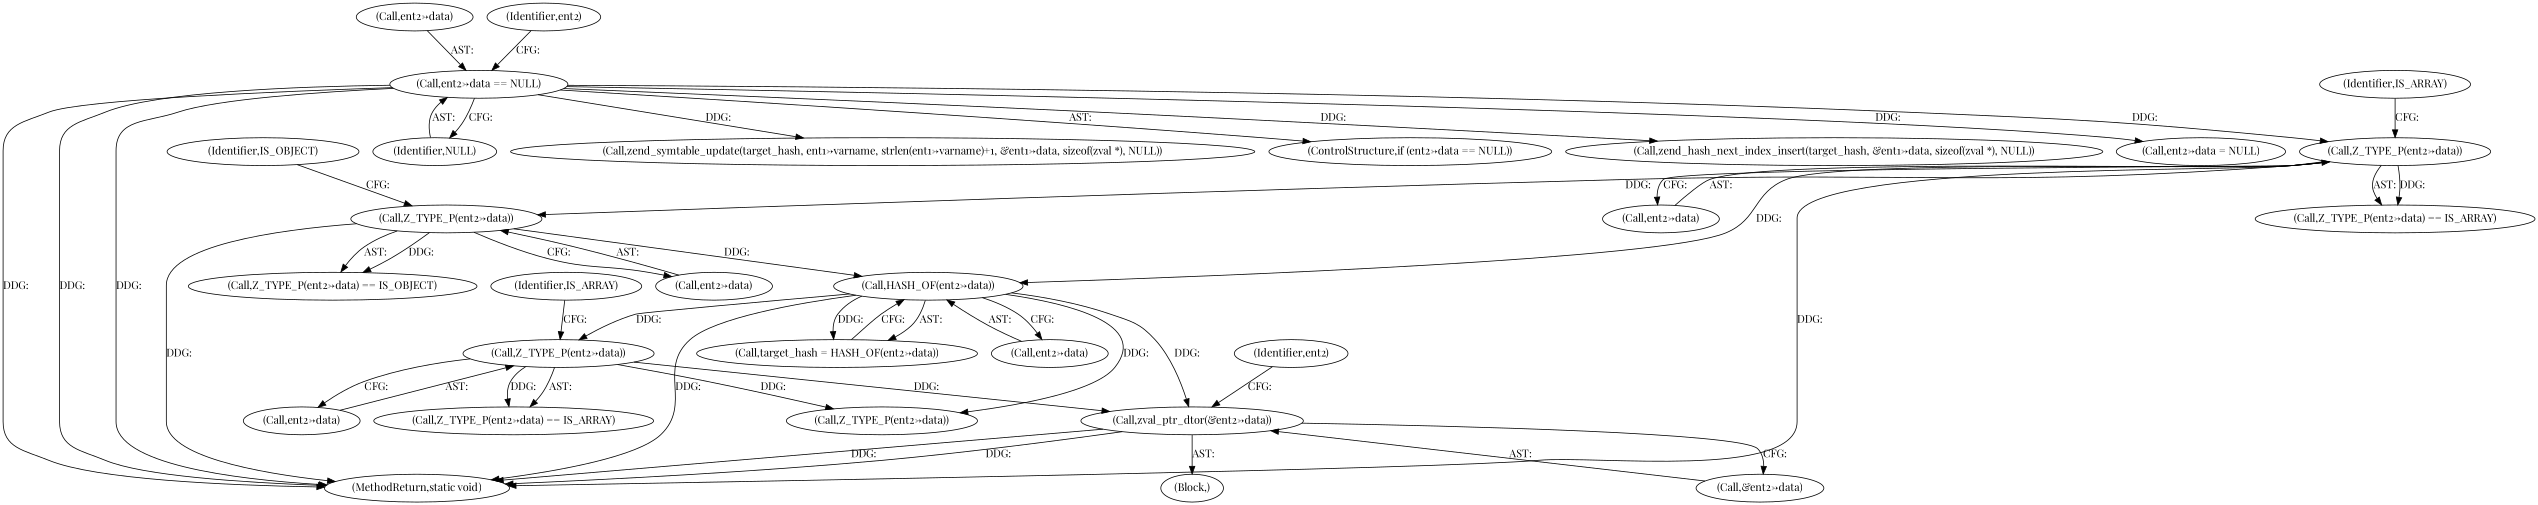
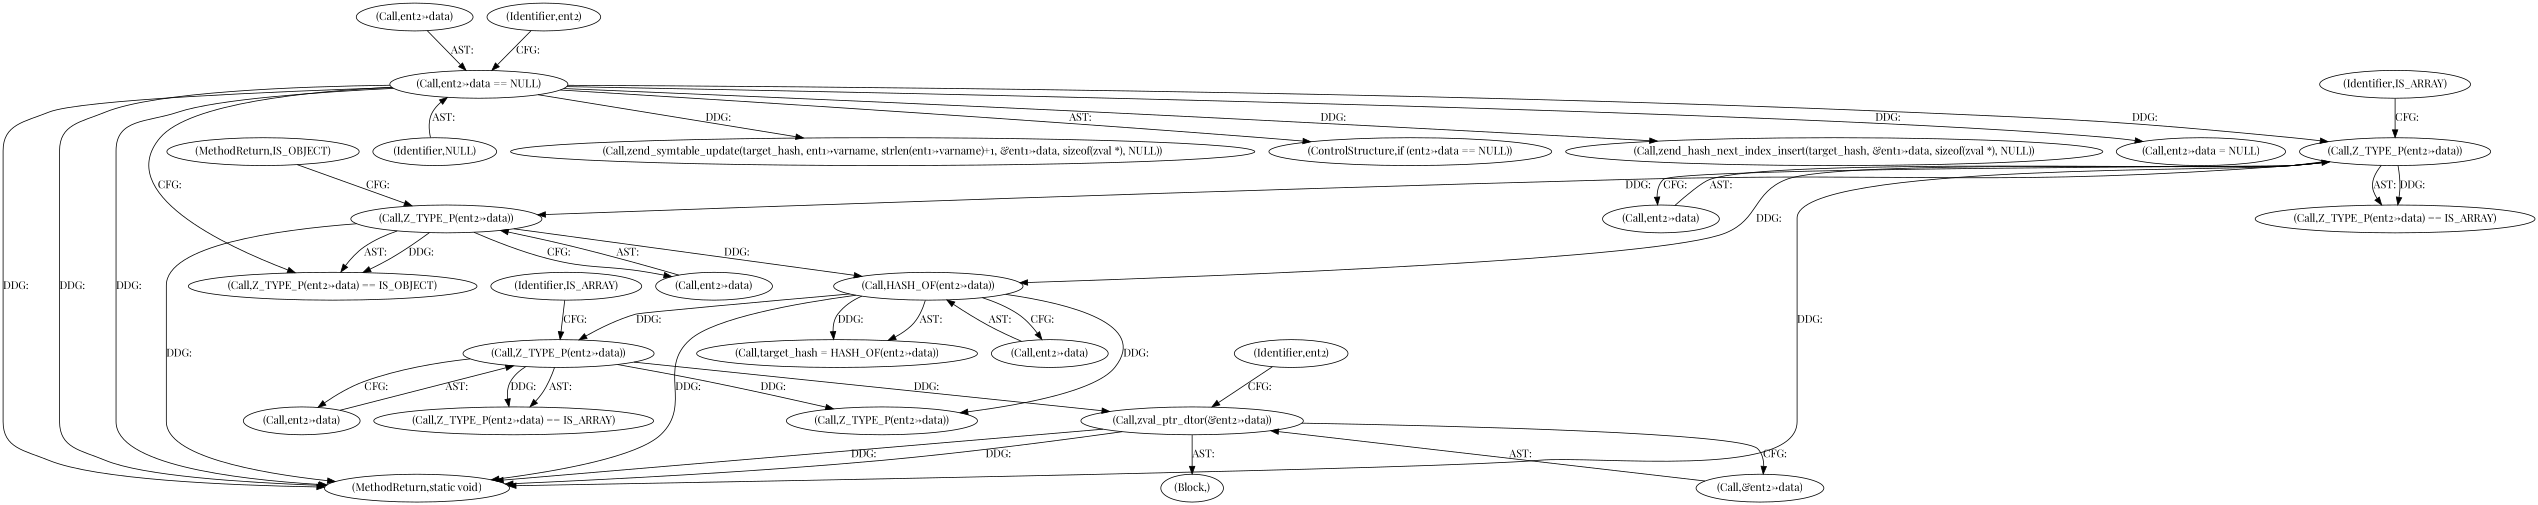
  digraph {
    fontname="Playfair Display"
    node [fontname="Playfair Display"]
    edge [fontname="Playfair Display"]
    n1 [label="(Call,zval_ptr_dtor(&ent2->data))"]
    n2 [label="(Call,&ent2->data)"]
    n3 [label="(MethodReturn,static void)"]
    n4 [label="(Block,)"]
    n5 [label="(Call,Z_TYPE_P(ent2->data))"]
    n6 [label="(Call,ent2->data)"]
    n7 [label="(Call,Z_TYPE_P(ent2->data))"]
    n8 [label="(Call,Z_TYPE_P(ent2->data) == IS_ARRAY)"]
    n9 [label="(Call,HASH_OF(ent2->data))"]
    n10 [label="(Call,target_hash = HASH_OF(ent2->data))"]
    n11 [label="(Call,ent2->data)"]
    n12 [label="(Call,Z_TYPE_P(ent2->data))"]
    n13 [label="(Call,ent2->data)"]
    n14 [label="(Call,Z_TYPE_P(ent2->data) == IS_OBJECT)"]
    n15 [label="(Call,Z_TYPE_P(ent2->data))"]
    n16 [label="(Call,Z_TYPE_P(ent2->data) == IS_ARRAY)"]
    n17 [label="(Call,ent2->data)"]
    n18 [label="(Call,ent2->data == NULL)"]
    n19 [label="(Identifier,NULL)"]
    n20 [label="(Call,zend_symtable_update(target_hash, ent1->varname, strlen(ent1->varname)+1, &ent1->data, sizeof(zval *), NULL))"]
    n21 [label="(ControlStructure,if (ent2->data == NULL))"]
    n22 [label="(Call,zend_hash_next_index_insert(target_hash, &ent1->data, sizeof(zval *), NULL))"]
    n23 [label="(Call,ent2->data = NULL)"]
    n24 [label="(Identifier,ent2)"]
    n25 [label="(Identifier,IS_ARRAY)"]
    n26 [label="(Call,ent2->data)"]
    n27 [label="(Identifier,ent2)"]
    n28 [label="(Identifier,IS_ARRAY)"]
-   n29 [label="(Identifier,IS_OBJECT)"]
+   n29 [label="(MethodReturn,IS_OBJECT)"]
    n1 -> n2 [label="CFG: "]
    n1 -> n3 [label="DDG: "]
    n1 -> n3 [label="DDG: "]
    n1 -> n4 [label="AST: "]
    n2 -> n1 [label="AST: "]
    n5 -> n1 [label="DDG: "]
    n5 -> n6 [label="CFG: "]
    n5 -> n7 [label="DDG: "]
    n5 -> n8 [label="AST: "]
    n5 -> n8 [label="DDG: "]
    n6 -> n5 [label="AST: "]
-   n9 -> n1 [label="DDG: "]
    n9 -> n3 [label="DDG: "]
    n9 -> n5 [label="DDG: "]
    n9 -> n7 [label="DDG: "]
    n9 -> n10 [label="AST: "]
    n9 -> n10 [label="DDG: "]
    n9 -> n11 [label="CFG: "]
-   n10 -> n9 [label="CFG: "]
    n11 -> n9 [label="AST: "]
    n12 -> n3 [label="DDG: "]
    n12 -> n9 [label="DDG: "]
    n12 -> n13 [label="CFG: "]
    n12 -> n14 [label="AST: "]
    n12 -> n14 [label="DDG: "]
    n13 -> n12 [label="AST: "]
    n15 -> n3 [label="DDG: "]
    n15 -> n9 [label="DDG: "]
    n15 -> n12 [label="DDG: "]
    n15 -> n16 [label="AST: "]
    n15 -> n16 [label="DDG: "]
    n15 -> n17 [label="CFG: "]
    n17 -> n15 [label="AST: "]
    n18 -> n3 [label="DDG: "]
    n18 -> n3 [label="DDG: "]
    n18 -> n3 [label="DDG: "]
    n18 -> n15 [label="DDG: "]
-   n18 -> n19 [label="CFG: "]
+   n18 -> n14 [label="CFG: "]
    n18 -> n20 [label="DDG: "]
    n18 -> n21 [label="AST: "]
    n18 -> n22 [label="DDG: "]
    n18 -> n23 [label="DDG: "]
    n19 -> n18 [label="AST: "]
    n24 -> n1 [label="CFG: "]
    n25 -> n5 [label="CFG: "]
    n26 -> n18 [label="AST: "]
    n27 -> n18 [label="CFG: "]
    n28 -> n15 [label="CFG: "]
    n29 -> n12 [label="CFG: "]
  }
